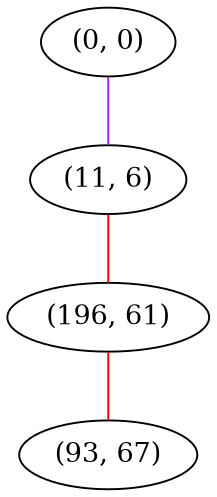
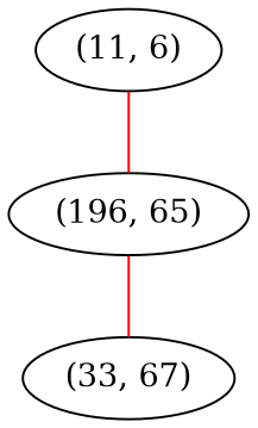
  graph {
    edge [color=red weight=1]
-   "(196, 61)"
-   "(93, 67)"
-   "(0, 0)"
+   "(196, 61)" [label="(196, 65)"]
+   "(93, 67)" [label="(33, 67)"]
    "(11, 6)"
    "(196, 61)" -- "(93, 67)"
-   "(0, 0)" -- "(11, 6)" [color=purple weight=4]
    "(11, 6)" -- "(196, 61)"
  }
